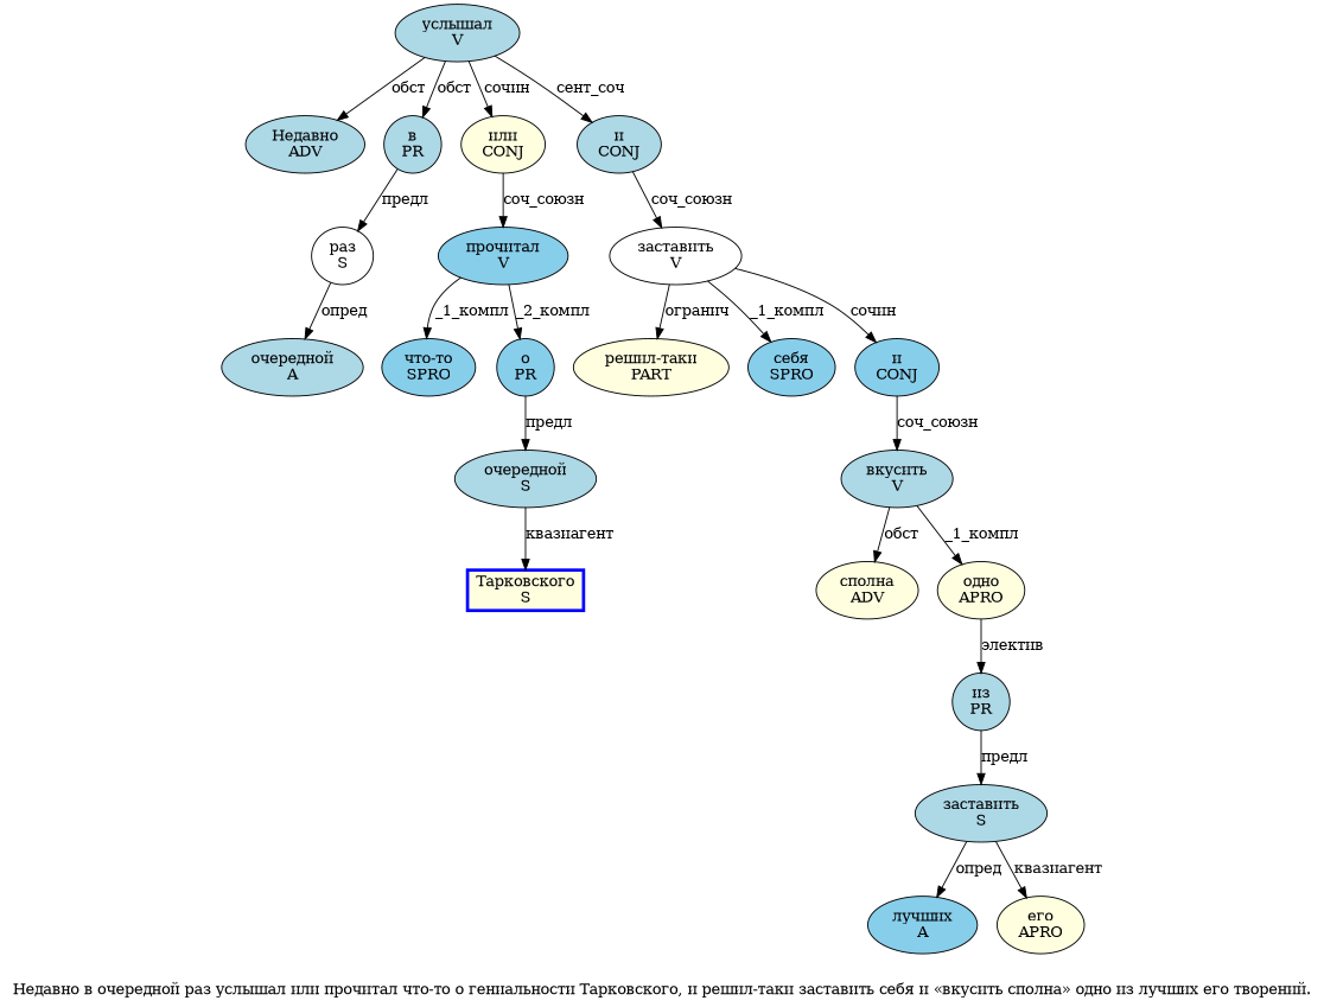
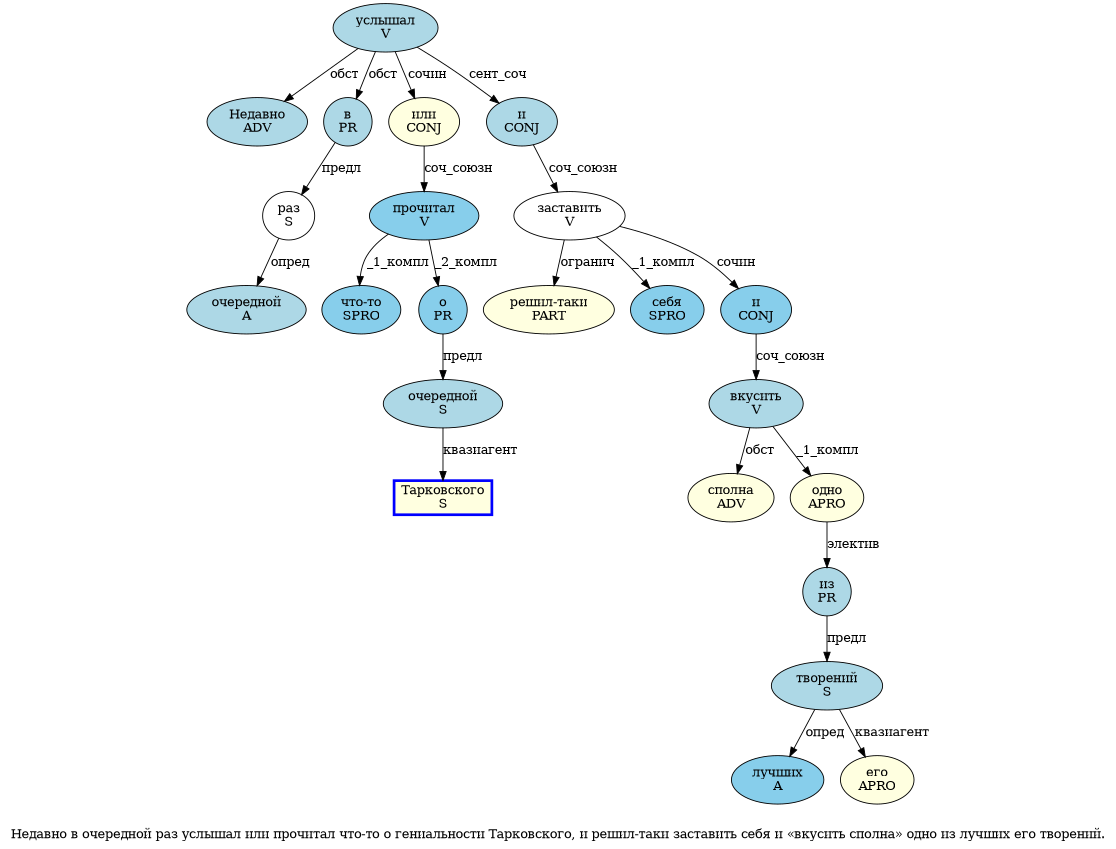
  digraph {
    label="Недавно в очередной раз услышал или прочитал что-то о гениальности Тарковского, и решил-таки заставить себя и «вкусить сполна» одно из лучших его творений."
    node [fillcolor=lightblue penwidth=1 shape=ellipse style=filled]
    n1 [label="Недавно\nADV"]
    n2 [label="в\nPR"]
    n3 [fillcolor=white label="раз\nS"]
    n4 [label="очередной\nA"]
    n5 [label="услышал\nV"]
    n6 [fillcolor=lightyellow label="или\nCONJ"]
    n7 [label="и\nCONJ"]
    n8 [fillcolor=skyblue label="прочитал\nV"]
    n9 [fillcolor=white label="заставить\nV"]
    n10 [fillcolor=skyblue label="что-то\nSPRO"]
    n11 [fillcolor=skyblue label="о\nPR"]
    n12 [label="очередной\nS"]
    n13 [color=blue fillcolor=lightyellow label="Тарковского\nS" penwidth=3 shape=box]
    n14 [fillcolor=lightyellow label="решил-таки\nPART"]
    n15 [fillcolor=skyblue label="себя\nSPRO"]
    n16 [fillcolor=skyblue label="и\nCONJ"]
    n17 [label="вкусить\nV"]
    n18 [fillcolor=lightyellow label="сполна\nADV"]
    n19 [fillcolor=lightyellow label="одно\nAPRO"]
    n20 [label="из\nPR"]
-   n21 [label="заставить\nS"]
+   n21 [label="творений\nS"]
    n22 [fillcolor=skyblue label="лучших\nA"]
    n23 [fillcolor=lightyellow label="его\nAPRO"]
    n2 -> n3 [label="предл"]
    n3 -> n4 [label="опред"]
    n5 -> n1 [label="обст"]
    n5 -> n2 [label="обст"]
    n5 -> n6 [label="сочин"]
    n5 -> n7 [label="сент_соч"]
    n6 -> n8 [label="соч_союзн"]
    n7 -> n9 [label="соч_союзн"]
    n8 -> n10 [label="_1_компл"]
    n8 -> n11 [label="_2_компл"]
    n9 -> n14 [label="огранич"]
    n9 -> n15 [label="_1_компл"]
    n9 -> n16 [label="сочин"]
    n11 -> n12 [label="предл"]
    n12 -> n13 [label="квазиагент"]
    n16 -> n17 [label="соч_союзн"]
    n17 -> n18 [label="обст"]
    n17 -> n19 [label="_1_компл"]
    n19 -> n20 [label="электив"]
    n20 -> n21 [label="предл"]
    n21 -> n22 [label="опред"]
    n21 -> n23 [label="квазиагент"]
  }
